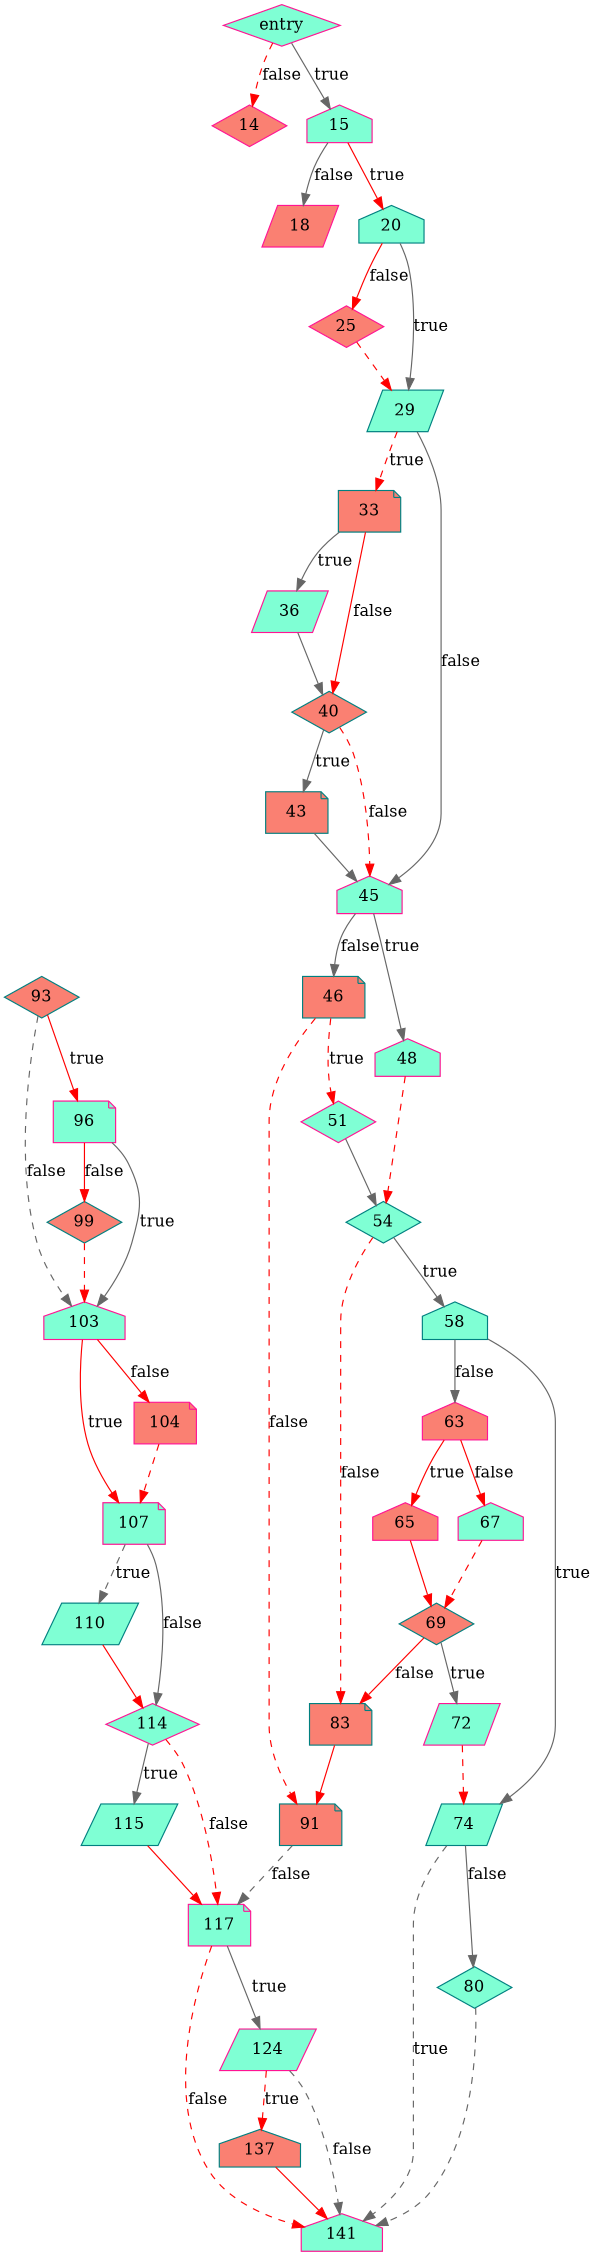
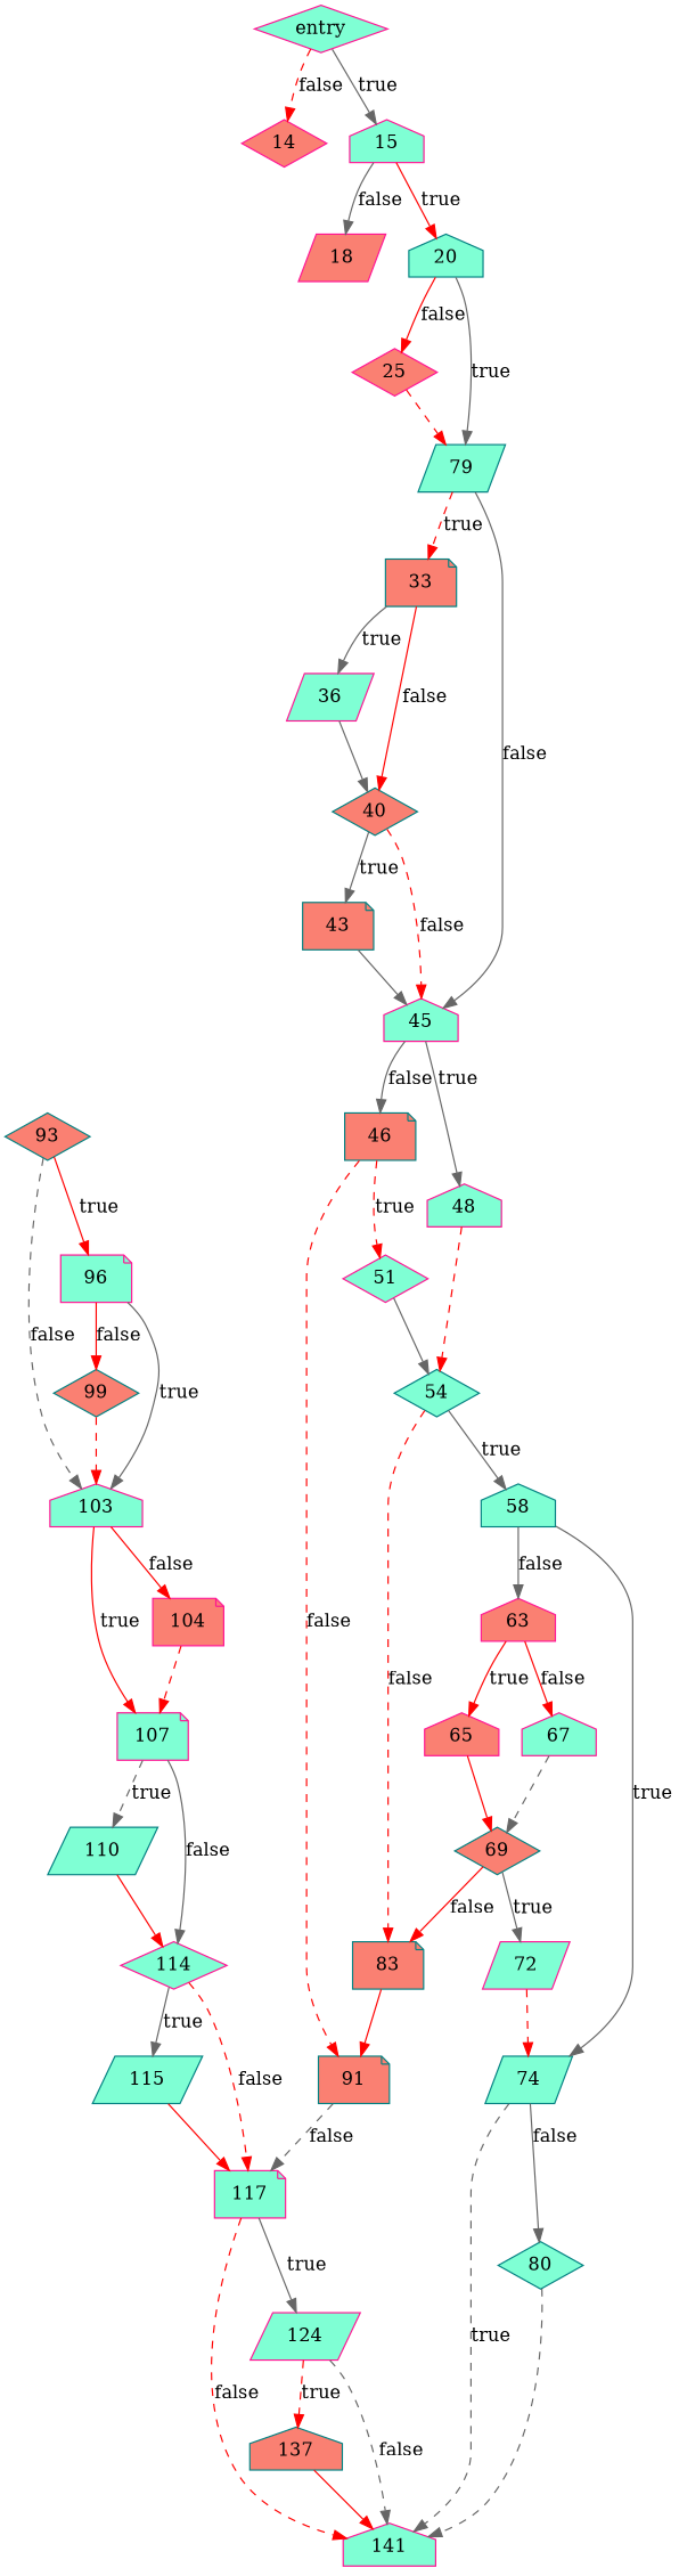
  digraph {
    node [color=deeppink fillcolor=aquamarine shape=diamond style=filled]
    edge [color=red style=solid]
    n1 [label=entry]
    14 [fillcolor=salmon]
    15 [shape=house]
    18 [fillcolor=salmon shape=parallelogram]
    20 [color=teal shape=house]
    25 [fillcolor=salmon]
-   29 [color=teal shape=parallelogram]
+   29 [color=teal shape=parallelogram label=79]
    33 [color=teal fillcolor=salmon shape=note]
    45 [shape=house]
    36 [shape=parallelogram]
    40 [color=teal fillcolor=salmon]
    46 [color=teal fillcolor=salmon shape=note]
    48 [shape=house]
    43 [color=teal fillcolor=salmon shape=note]
    51
    91 [color=teal fillcolor=salmon shape=note]
    54 [color=teal]
    117 [shape=note]
    58 [color=teal shape=house]
    83 [color=teal fillcolor=salmon shape=note]
    63 [fillcolor=salmon shape=house]
    74 [color=teal shape=parallelogram]
    65 [fillcolor=salmon shape=house]
    67 [shape=house]
    80 [color=teal]
    141 [shape=house]
    69 [color=teal fillcolor=salmon]
    72 [shape=parallelogram]
    93 [color=teal fillcolor=salmon]
    96 [shape=note]
    103 [shape=house]
    124 [shape=parallelogram]
    99 [color=teal fillcolor=salmon]
    104 [fillcolor=salmon shape=note]
    107 [shape=note]
    110 [color=teal shape=parallelogram]
    114
    115 [color=teal shape=parallelogram]
    137 [color=teal fillcolor=salmon shape=house]
    n1 -> 14 [label=false style=dashed]
    n1 -> 15 [color=gray40 label=true]
    15 -> 18 [color=gray40 label=false]
    15 -> 20 [label=true]
    20 -> 25 [label=false]
    20 -> 29 [color=gray40 label=true]
    25 -> 29 [style=dashed]
    29 -> 33 [label=true style=dashed]
    29 -> 45 [color=gray40 label=false]
    33 -> 36 [color=gray40 label=true]
    33 -> 40 [label=false]
    45 -> 46 [color=gray40 label=false]
    45 -> 48 [color=gray40 label=true]
    36 -> 40 [color=gray40]
    40 -> 45 [label=false style=dashed]
    40 -> 43 [color=gray40 label=true]
    46 -> 51 [label=true style=dashed]
    46 -> 91 [label=false style=dashed]
    48 -> 54 [style=dashed]
    43 -> 45 [color=gray40]
    51 -> 54 [color=gray40]
    91 -> 117 [color=gray40 label=false style=dashed]
    54 -> 58 [color=gray40 label=true]
    54 -> 83 [label=false style=dashed]
    117 -> 141 [label=false style=dashed]
    117 -> 124 [color=gray40 label=true]
    58 -> 63 [color=gray40 label=false]
    58 -> 74 [color=gray40 label=true]
    83 -> 91
    63 -> 65 [label=true]
    63 -> 67 [label=false]
    74 -> 80 [color=gray40 label=false]
    74 -> 141 [color=gray40 label=true style=dashed]
    65 -> 69
-   67 -> 69 [style=dashed]
+   67 -> 69 [color=gray40 style=dashed]
    80 -> 141 [color=gray40 style=dashed]
    69 -> 83 [label=false]
    69 -> 72 [color=gray40 label=true]
    72 -> 74 [style=dashed]
    93 -> 96 [label=true]
    93 -> 103 [color=gray40 label=false style=dashed]
    96 -> 103 [color=gray40 label=true]
    96 -> 99 [label=false]
    103 -> 104 [label=false]
    103 -> 107 [label=true]
    124 -> 141 [color=gray40 label=false style=dashed]
    124 -> 137 [label=true style=dashed]
    99 -> 103 [style=dashed]
    104 -> 107 [style=dashed]
    107 -> 110 [color=gray40 label=true style=dashed]
    107 -> 114 [color=gray40 label=false]
    110 -> 114
    114 -> 117 [label=false style=dashed]
    114 -> 115 [color=gray40 label=true]
    115 -> 117
    137 -> 141
  }
